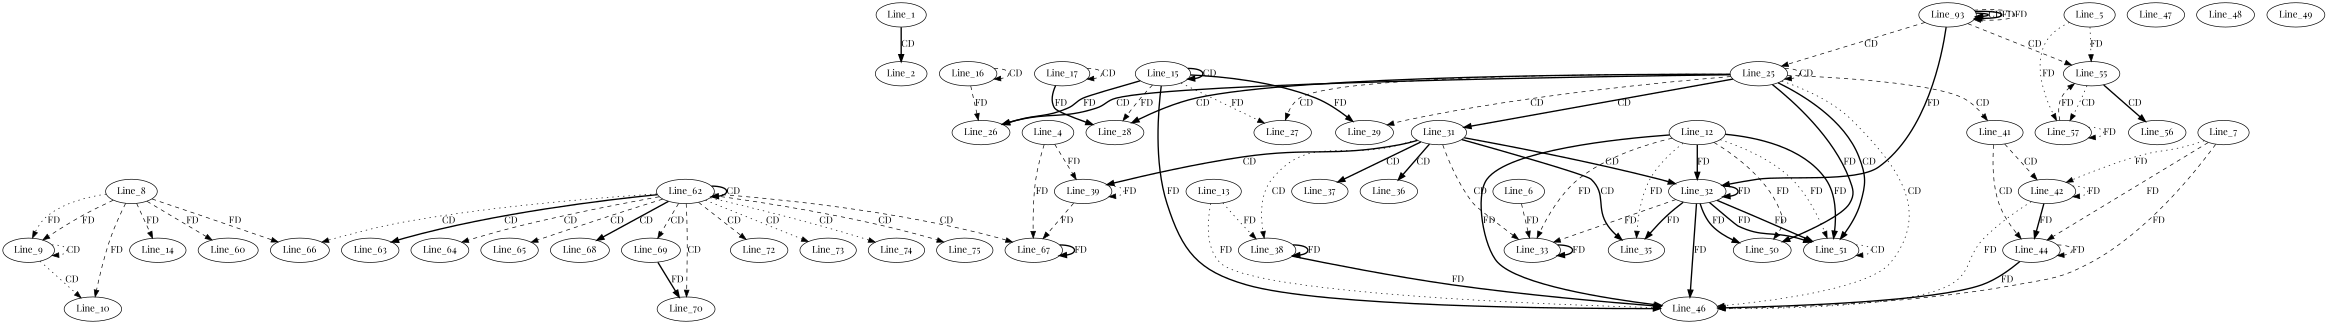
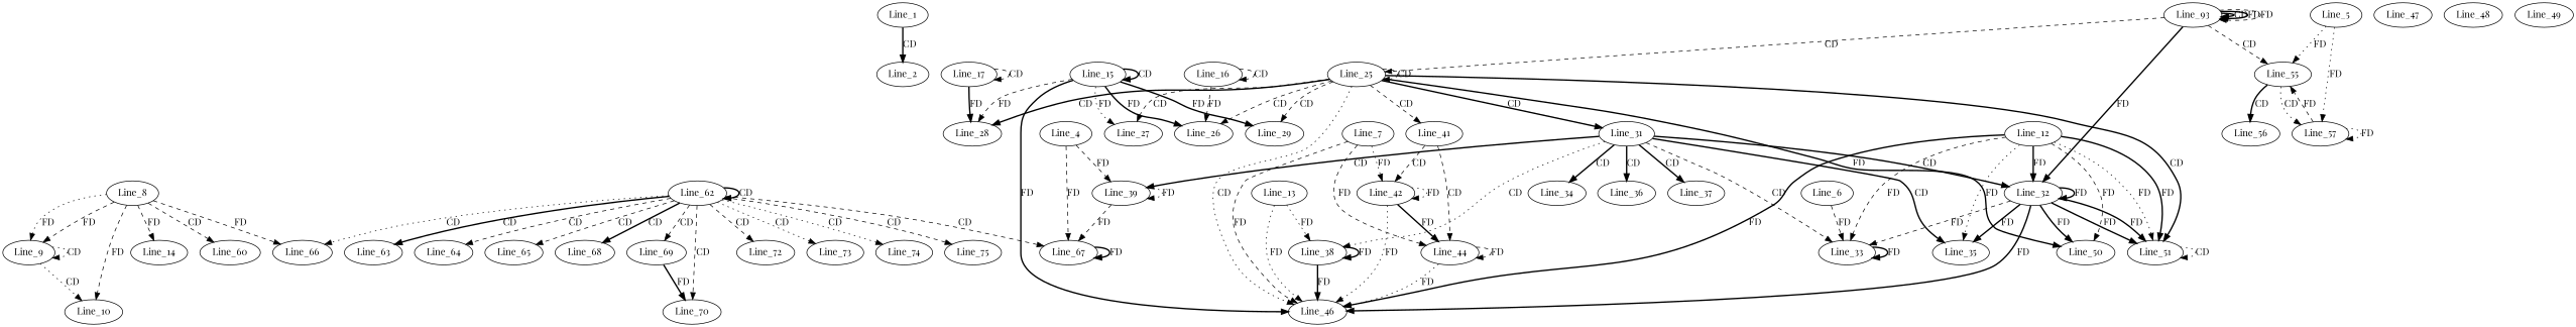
  digraph {
    fontname="Playfair Display"
    node [fontname="Playfair Display"]
    edge [fontname="Playfair Display" style=bold]
    Line_1
    Line_2
    Line_8
    Line_9
    Line_10
    Line_14
    Line_60
    Line_66
    Line_15
    Line_26
    Line_27
    Line_28
    Line_29
    Line_46
    Line_16
    Line_17
    n17 [label=Line_93]
    Line_25
    Line_32
    Line_55
    Line_31
    Line_41
    Line_50
    Line_51
    Line_33
    Line_35
    Line_56
    Line_57
+   Line_34
    Line_36
    Line_37
    Line_38
    Line_39
    Line_42
    Line_44
    Line_67
    Line_12
    Line_6
    Line_13
    Line_4
    Line_7
    Line_47
    Line_48
    Line_49
    Line_5
    Line_62
    Line_63
    Line_64
    Line_65
    Line_68
    Line_69
    Line_70
    Line_72
    Line_73
    Line_74
    Line_75
    Line_1 -> Line_2 [label=CD]
    Line_8 -> Line_9 [label=FD style=dotted]
    Line_8 -> Line_9 [label=FD style=dashed]
    Line_8 -> Line_10 [label=FD style=dashed]
    Line_8 -> Line_14 [label=FD style=dashed]
-   Line_8 -> Line_60 [label=FD style=dashed]
+   Line_8 -> Line_60 [label=CD style=dashed]
    Line_8 -> Line_66 [label=FD style=dashed]
    Line_9 -> Line_9 [label=CD style=dotted]
    Line_9 -> Line_10 [label=CD style=dotted]
    Line_15 -> Line_15 [label=CD]
    Line_15 -> Line_26 [label=FD]
    Line_15 -> Line_27 [label=FD style=dotted]
    Line_15 -> Line_28 [label=FD style=dashed]
    Line_15 -> Line_29 [label=FD]
    Line_15 -> Line_46 [label=FD]
    Line_16 -> Line_26 [label=FD style=dashed]
    Line_16 -> Line_16 [label=CD style=dashed]
    Line_17 -> Line_28 [label=FD]
    Line_17 -> Line_17 [label=CD style=dashed]
    n17 -> n17 [label=CD]
    n17 -> n17 [label=FD]
    n17 -> n17 [label=FD style=dashed]
    n17 -> Line_25 [label=CD style=dashed]
    n17 -> Line_32 [label=FD]
    n17 -> Line_55 [label=CD style=dashed]
-   Line_25 -> Line_26 [label=CD]
+   Line_25 -> Line_26 [label=CD style=dashed]
    Line_25 -> Line_27 [label=CD style=dashed]
    Line_25 -> Line_28 [label=CD]
    Line_25 -> Line_29 [label=CD style=dashed]
    Line_25 -> Line_46 [label=CD style=dotted]
    Line_25 -> Line_25 [label=CD style=dashed]
    Line_25 -> Line_31 [label=CD]
    Line_25 -> Line_41 [label=CD style=dashed]
    Line_25 -> Line_50 [label=FD]
    Line_25 -> Line_51 [label=CD]
    Line_32 -> Line_46 [label=FD]
    Line_32 -> Line_32 [label=FD]
    Line_32 -> Line_50 [label=FD]
    Line_32 -> Line_51 [label=FD]
    Line_32 -> Line_51 [label=FD]
    Line_32 -> Line_33 [label=FD style=dashed]
    Line_32 -> Line_35 [label=FD]
    Line_55 -> Line_56 [label=CD]
    Line_55 -> Line_57 [label=CD style=dotted]
    Line_31 -> Line_32 [label=CD]
    Line_31 -> Line_33 [label=CD style=dashed]
    Line_31 -> Line_35 [label=CD]
+   Line_31 -> Line_34 [label=CD]
    Line_31 -> Line_36 [label=CD]
    Line_31 -> Line_37 [label=CD]
    Line_31 -> Line_38 [label=CD style=dotted]
    Line_31 -> Line_39 [label=CD]
    Line_41 -> Line_42 [label=CD style=dashed]
    Line_41 -> Line_44 [label=CD style=dashed]
    Line_51 -> Line_51 [label=CD style=dotted]
    Line_33 -> Line_33 [label=FD]
    Line_57 -> Line_55 [label=FD style=dashed]
    Line_57 -> Line_57 [label=FD style=dotted]
    Line_38 -> Line_46 [label=FD]
    Line_38 -> Line_38 [label=FD]
    Line_39 -> Line_39 [label=FD style=dotted]
    Line_39 -> Line_67 [label=FD style=dashed]
    Line_42 -> Line_46 [label=FD style=dotted]
    Line_42 -> Line_42 [label=FD style=dotted]
    Line_42 -> Line_44 [label=FD]
-   Line_44 -> Line_46 [label=FD]
+   Line_44 -> Line_46 [label=FD style=dotted]
    Line_44 -> Line_44 [label=FD style=dashed]
    Line_67 -> Line_67 [label=FD]
    Line_12 -> Line_46 [label=FD]
    Line_12 -> Line_32 [label=FD]
    Line_12 -> Line_50 [label=FD style=dashed]
    Line_12 -> Line_51 [label=FD style=dotted]
    Line_12 -> Line_51 [label=FD]
    Line_12 -> Line_33 [label=FD style=dashed]
    Line_12 -> Line_35 [label=FD style=dotted]
    Line_6 -> Line_33 [label=FD style=dashed]
    Line_13 -> Line_46 [label=FD style=dotted]
    Line_13 -> Line_38 [label=FD style=dotted]
    Line_4 -> Line_39 [label=FD style=dashed]
    Line_4 -> Line_67 [label=FD style=dashed]
    Line_7 -> Line_46 [label=FD style=dashed]
    Line_7 -> Line_42 [label=FD style=dotted]
    Line_7 -> Line_44 [label=FD style=dashed]
    Line_5 -> Line_55 [label=FD style=dotted]
    Line_5 -> Line_57 [label=FD style=dotted]
    Line_62 -> Line_66 [label=CD style=dotted]
    Line_62 -> Line_67 [label=CD style=dashed]
    Line_62 -> Line_62 [label=CD]
    Line_62 -> Line_63 [label=CD]
    Line_62 -> Line_64 [label=CD style=dashed]
    Line_62 -> Line_65 [label=CD style=dashed]
    Line_62 -> Line_68 [label=CD]
    Line_62 -> Line_69 [label=CD style=dashed]
    Line_62 -> Line_70 [label=CD style=dashed]
    Line_62 -> Line_72 [label=CD style=dashed]
    Line_62 -> Line_73 [label=CD style=dotted]
    Line_62 -> Line_74 [label=CD style=dotted]
    Line_62 -> Line_75 [label=CD style=dashed]
    Line_69 -> Line_70 [label=FD]
  }
